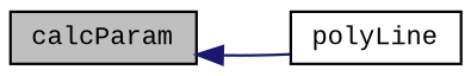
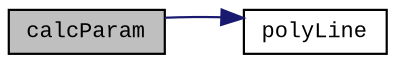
  digraph {
    rankdir=LR
    fontname="Liberation Mono"
    node [color=black fontname="Liberation Mono" fontsize=10 shape=record]
    n1 [fillcolor=grey75 fontcolor=black height=0.2 label=calcParam style=filled width=0.4]
    n2 [height=0.2 label=polyLine width=0.4]
-   n1 -> n2 [color=midnightblue dir=back fontname="Liberation Mono" fontsize=10 labelfontname=Helvetica labelfontsize=10 style=solid]
+   n2 -> n1 [color=midnightblue dir=back fontname="Liberation Mono" fontsize=10 labelfontname=Helvetica labelfontsize=10 style=solid]
  }
